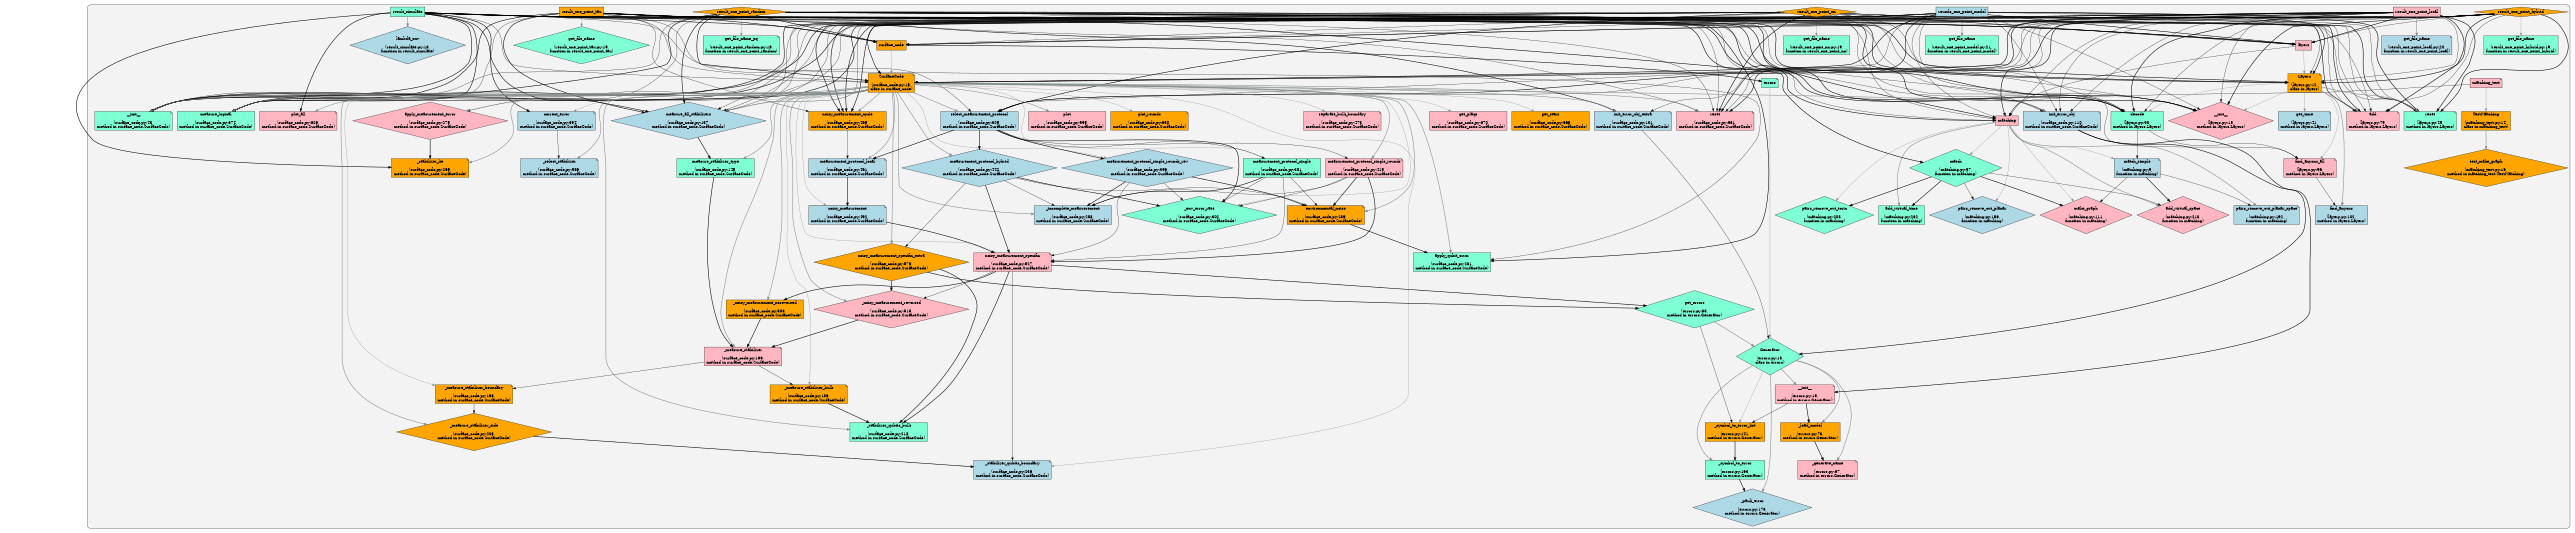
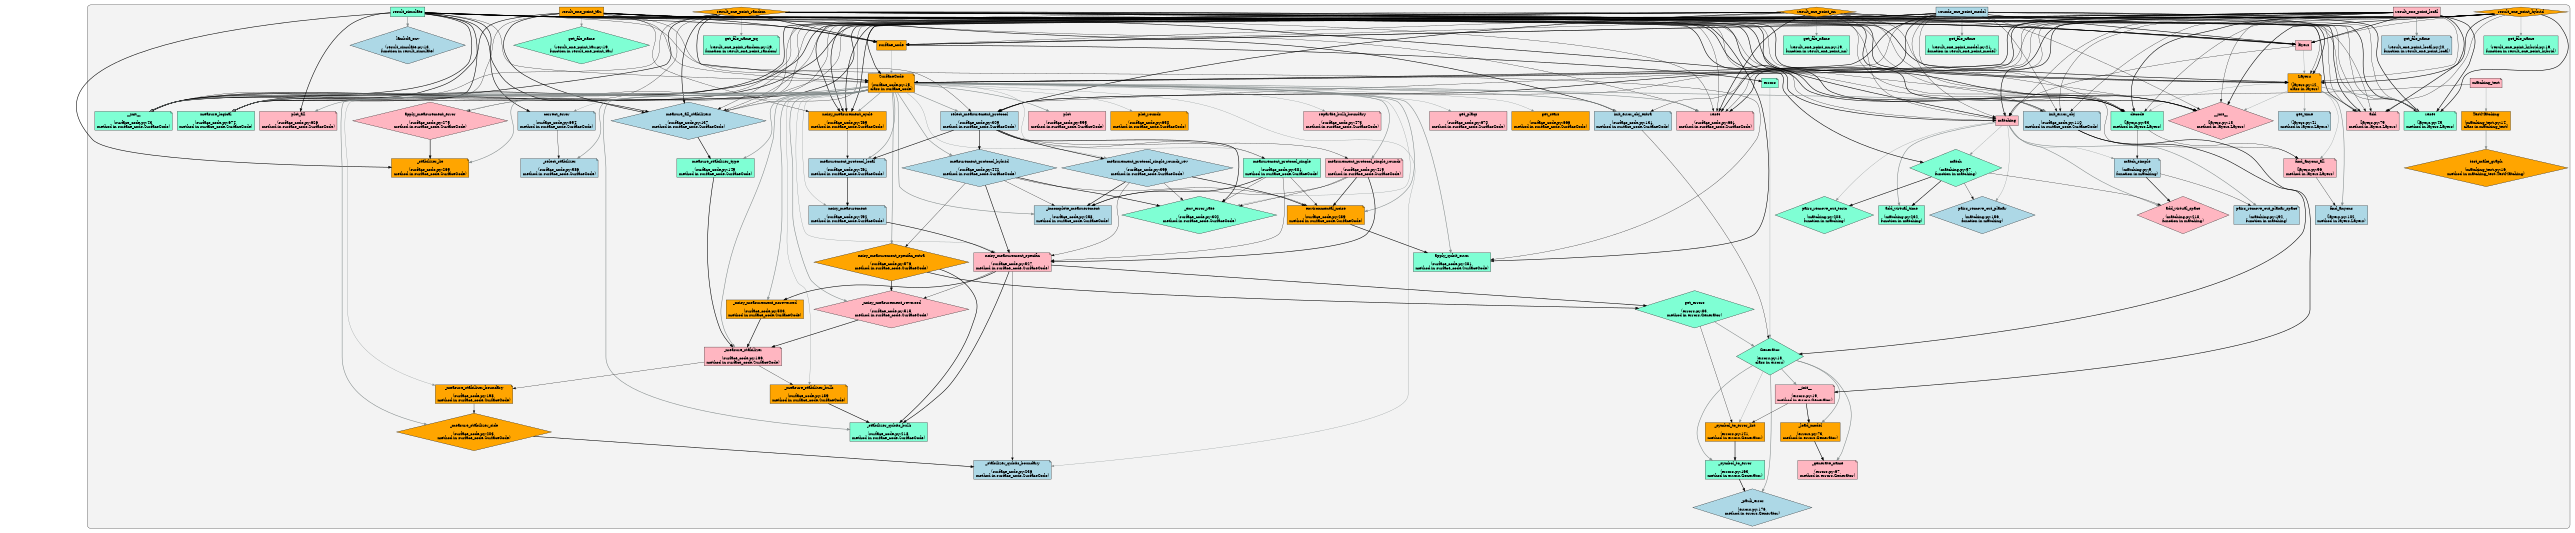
  digraph {
    rankdir=TB
    node [fillcolor=aquamarine fontcolor="#000000" group=11 shape=note style=filled]
    edge [color="#000000" style=bold]
    n1 [group=0 label=errors]
    n2 [fillcolor=lightpink group=1 label=layers shape=box]
    n3 [fillcolor=lightpink group=2 label=matching shape=box]
    n4 [fillcolor=lightpink group=3 label=matching_test]
    n5 [fillcolor=orange group=4 label=result_one_point_hybrid shape=diamond]
    n6 [fillcolor=lightpink group=5 label=result_one_point_local shape=box]
    n7 [fillcolor=lightblue group=6 label=rounds_one_point_model shape=box]
    n8 [fillcolor=orange group=7 label=result_one_point_nn shape=diamond]
    n9 [fillcolor=orange group=8 label=result_one_point_random shape=diamond]
    n10 [fillcolor=orange group=9 label=result_one_point_tau shape=box]
    n11 [group=10 label=result_simulate shape=box]
    n12 [fillcolor=orange label=surface_code shape=box]
    n13 [group=0 label="Generator\n\n(errors.py:18,\nclass in errors)" shape=diamond]
    n14 [fillcolor=lightpink group=0 label="__init__\n\n(errors.py:19,\nmethod in errors.Generator)"]
    n15 [fillcolor=lightpink group=0 label="_generate_name\n\n(errors.py:67,\nmethod in errors.Generator)"]
    n16 [fillcolor=orange group=0 label="_load_model\n\n(errors.py:73,\nmethod in errors.Generator)" shape=box]
    n17 [fillcolor=lightblue group=0 label="_pauli_error\n\n(errors.py:176,\nmethod in errors.Generator)" shape=diamond]
    n18 [group=0 label="_symbol_to_error\n\n(errors.py:163,\nmethod in errors.Generator)" shape=box]
    n19 [fillcolor=orange group=0 label="_symbol_to_error_list\n\n(errors.py:141,\nmethod in errors.Generator)" shape=box]
    n20 [group=0 label="get_errors\n\n(errors.py:83,\nmethod in errors.Generator)" shape=diamond]
    n21 [fillcolor=orange group=1 label="Layers\n\n(layers.py:12,\nclass in layers)"]
    n22 [fillcolor=lightpink group=1 label="__init__\n\n(layers.py:18,\nmethod in layers.Layers)" shape=diamond]
    n23 [fillcolor=lightpink group=1 label="add\n\n(layers.py:79,\nmethod in layers.Layers)"]
    n24 [group=1 label="decode\n\n(layers.py:53,\nmethod in layers.Layers)" shape=box]
    n25 [fillcolor=lightblue group=1 label="find_anyons\n\n(layers.py:102,\nmethod in layers.Layers)" shape=box]
    n26 [fillcolor=lightpink group=1 label="find_anyons_all\n\n(layers.py:96,\nmethod in layers.Layers)"]
    n27 [fillcolor=lightblue group=1 label="get_time\n\n(layers.py:41,\nmethod in layers.Layers)"]
    n28 [group=1 label="reset\n\n(layers.py:45,\nmethod in layers.Layers)"]
    n29 [fillcolor=lightpink group=2 label="add_virtual_space\n\n(matching.py:218,\nfunction in matching)" shape=diamond]
    n30 [group=2 label="add_virtual_time\n\n(matching.py:232,\nfunction in matching)" shape=box]
-   n31 [fillcolor=lightpink group=2 label="make_graph\n\n(matching.py:111,\nfunction in matching)" shape=diamond]
    n32 [group=2 label="match\n\n(matching.py:57,\nfunction in matching)" shape=diamond]
    n33 [fillcolor=lightblue group=2 label="match_simple\n\n(matching.py:9,\nfunction in matching)"]
    n34 [fillcolor=lightblue group=2 label="pairs_remove_out_planar\n\n(matching.py:156,\nfunction in matching)" shape=diamond]
    n35 [fillcolor=lightblue group=2 label="pairs_remove_out_planar_space\n\n(matching.py:192,\nfunction in matching)"]
    n36 [group=2 label="pairs_remove_out_toric\n\n(matching.py:208,\nfunction in matching)" shape=diamond]
    n37 [fillcolor=orange group=3 label="TestMatching\n\n(matching_test.py:14,\nclass in matching_test)" shape=box]
    n38 [fillcolor=orange group=3 label="test_make_graph\n\n(matching_test.py:16,\nmethod in matching_test.TestMatching)" shape=diamond]
    n39 [group=4 label="get_file_name\n\n(result_one_point_hybrid.py:19,\nfunction in result_one_point_hybrid)" shape=box]
    n40 [fillcolor=lightblue group=5 label="get_file_name\n\n(result_one_point_local.py:20,\nfunction in result_one_point_local)"]
    n41 [group=6 label="get_file_name\n\n(result_one_point_model.py:21,\nfunction in result_one_point_model)" shape=box]
    n42 [group=7 label="get_file_name\n\n(result_one_point_nn.py:19,\nfunction in result_one_point_nn)" shape=box]
    n43 [group=8 label="get_file_name_pq\n\n(result_one_point_random.py:19,\nfunction in result_one_point_random)"]
    n44 [group=9 label="get_file_name\n\n(result_one_point_tau.py:19,\nfunction in result_one_point_tau)" shape=diamond]
    n45 [fillcolor=lightblue group=10 label="lambda_env\n\n(result_simulate.py:13,\nfunction in result_simulate)" shape=diamond]
    n46 [fillcolor=orange label="SurfaceCode\n\n(surface_code.py:15,\nclass in surface_code)"]
    n47 [label="__init__\n\n(surface_code.py:43,\nmethod in surface_code.SurfaceCode)"]
    n48 [label="_env_error_rate\n\n(surface_code.py:302,\nmethod in surface_code.SurfaceCode)" shape=diamond]
    n49 [fillcolor=lightblue label="_incomplete_measuerement\n\n(surface_code.py:258,\nmethod in surface_code.SurfaceCode)" shape=box]
    n50 [fillcolor=lightpink label="_measure_stabilizer\n\n(surface_code.py:166,\nmethod in surface_code.SurfaceCode)"]
    n51 [fillcolor=orange label="_measure_stabilizer_boundary\n\n(surface_code.py:198,\nmethod in surface_code.SurfaceCode)"]
    n52 [fillcolor=orange label="_measure_stabilizer_bulk\n\n(surface_code.py:189,\nmethod in surface_code.SurfaceCode)"]
    n53 [fillcolor=orange label="_measure_stabilizer_side\n\n(surface_code.py:203,\nmethod in surface_code.SurfaceCode)" shape=diamond]
    n54 [fillcolor=orange label="_noisy_measurement_noreversed\n\n(surface_code.py:503,\nmethod in surface_code.SurfaceCode)" shape=box]
    n55 [fillcolor=lightpink label="_noisy_measurement_reversed\n\n(surface_code.py:515,\nmethod in surface_code.SurfaceCode)" shape=diamond]
    n56 [fillcolor=lightblue label="_select_stabilizer\n\n(surface_code.py:586,\nmethod in surface_code.SurfaceCode)"]
    n57 [fillcolor=orange label="_stabilizer_lie\n\n(surface_code.py:269,\nmethod in surface_code.SurfaceCode)"]
    n58 [fillcolor=lightblue label="_stabilizer_qubits_boundary\n\n(surface_code.py:236,\nmethod in surface_code.SurfaceCode)"]
    n59 [label="_stabilizer_qubits_bulk\n\n(surface_code.py:218,\nmethod in surface_code.SurfaceCode)" shape=box]
    n60 [fillcolor=lightpink label="apply_measurement_error\n\n(surface_code.py:275,\nmethod in surface_code.SurfaceCode)" shape=diamond]
    n61 [label="apply_qubit_error\n\n(surface_code.py:281,\nmethod in surface_code.SurfaceCode)" shape=box]
    n62 [fillcolor=lightblue label="correct_error\n\n(surface_code.py:694,\nmethod in surface_code.SurfaceCode)"]
    n63 [fillcolor=orange label="environmental_noise\n\n(surface_code.py:289,\nmethod in surface_code.SurfaceCode)"]
    n64 [fillcolor=lightpink label="get_plaqs\n\n(surface_code.py:670,\nmethod in surface_code.SurfaceCode)" shape=box]
    n65 [fillcolor=orange label="get_stars\n\n(surface_code.py:666,\nmethod in surface_code.SurfaceCode)" shape=box]
    n66 [fillcolor=lightblue label="init_error_obj\n\n(surface_code.py:110,\nmethod in surface_code.SurfaceCode)"]
    n67 [fillcolor=lightblue label="init_error_obj_extra\n\n(surface_code.py:131,\nmethod in surface_code.SurfaceCode)"]
    n68 [fillcolor=lightblue label="measure_all_stabilizers\n\n(surface_code.py:137,\nmethod in surface_code.SurfaceCode)" shape=diamond]
    n69 [label="measure_logical\n\n(surface_code.py:674,\nmethod in surface_code.SurfaceCode)" shape=box]
    n70 [label="measure_stabilizer_type\n\n(surface_code.py:149,\nmethod in surface_code.SurfaceCode)" shape=box]
    n71 [fillcolor=lightblue label="measurement_protocol_hybrid\n\n(surface_code.py:442,\nmethod in surface_code.SurfaceCode)" shape=diamond]
    n72 [fillcolor=lightblue label="measurement_protocol_local\n\n(surface_code.py:461,\nmethod in surface_code.SurfaceCode)"]
    n73 [label="measurement_protocol_single\n\n(surface_code.py:381,\nmethod in surface_code.SurfaceCode)" shape=box]
    n74 [fillcolor=lightpink label="measurement_protocol_single_rounds\n\n(surface_code.py:419,\nmethod in surface_code.SurfaceCode)"]
    n75 [fillcolor=lightblue label="measurement_protocol_single_rounds_rev\n\n(surface_code.py:396,\nmethod in surface_code.SurfaceCode)" shape=diamond]
    n76 [fillcolor=lightblue label="noisy_measurement\n\n(surface_code.py:492,\nmethod in surface_code.SurfaceCode)"]
    n77 [fillcolor=orange label="noisy_measurement_cycle\n\n(surface_code.py:469,\nmethod in surface_code.SurfaceCode)" shape=box]
    n78 [fillcolor=lightpink label="noisy_measurement_specific\n\n(surface_code.py:527,\nmethod in surface_code.SurfaceCode)"]
    n79 [fillcolor=orange label="noisy_measurement_specific_extra\n\n(surface_code.py:576,\nmethod in surface_code.SurfaceCode)" shape=diamond]
    n80 [fillcolor=lightpink label="plot\n\n(surface_code.py:595,\nmethod in surface_code.SurfaceCode)" shape=box]
    n81 [fillcolor=lightpink label="plot_all\n\n(surface_code.py:626,\nmethod in surface_code.SurfaceCode)"]
    n82 [fillcolor=orange label="plot_rounds\n\n(surface_code.py:650,\nmethod in surface_code.SurfaceCode)"]
    n83 [fillcolor=lightpink label="reset\n\n(surface_code.py:661,\nmethod in surface_code.SurfaceCode)"]
    n84 [fillcolor=lightblue label="select_measurement_protocol\n\n(surface_code.py:309,\nmethod in surface_code.SurfaceCode)" shape=box]
    n85 [fillcolor=lightpink label="separate_bulk_boundary\n\n(surface_code.py:473,\nmethod in surface_code.SurfaceCode)"]
    subgraph cluster_1 {
      fillcolor="#80808018"
      style="filled,rounded"
      n1
      n2
      n3
      n4
      n5
      n6
      n7
      n8
      n9
      n10
      n11
      n12
      n13
      n14
      n15
      n16
      n17
      n18
      n19
      n20
      n21
      n22
      n23
      n24
      n25
      n26
      n27
      n28
      n29
      n30
-     n31
      n32
      n33
      n34
      n35
      n36
      n37
      n38
      n39
      n40
      n41
      n42
      n43
      n44
      n45
      n46
      n47
      n48
      n49
      n50
      n51
      n52
      n53
      n54
      n55
      n56
      n57
      n58
      n59
      n60
      n61
      n62
      n63
      n64
      n65
      n66
      n67
      n68
      n69
      n70
      n71
      n72
      n73
      n74
      n75
      n76
      n77
      n78
      n79
      n80
      n81
      n82
      n83
      n84
      n85
    }
    subgraph sub_2 {
      n1
      n2
      n3
      n4
      n5
      n6
      n7
      n8
      n9
      n10
      n11
      n12
      n13
      n14
      n15
      n16
      n17
      n18
      n19
      n20
      n21
      n22
      n23
      n24
      n25
      n26
      n27
      n28
      n29
      n30
-     n31
      n32
      n33
      n34
      n35
      n36
      n37
      n38
      n39
      n40
      n41
      n42
      n43
      n44
      n45
      n46
      n47
      n48
      n49
      n50
      n51
      n52
      n53
      n54
      n55
      n56
      n57
      n58
      n59
      n60
      n61
      n62
      n63
      n64
      n65
      n66
      n67
      n68
      n69
      n70
      n71
      n72
      n73
      n74
      n75
      n76
      n77
      n78
      n79
      n80
      n81
      n82
      n83
      n84
      n85
    }
    n1 -> n13 [color="#838b8b" style=solid]
    n2 -> n3 [style=solid]
    n2 -> n21 [color="#838b8b" style=solid]
    n3 -> n29 [color="#838b8b"]
    n3 -> n30 [color="#838b8b"]
-   n3 -> n31 [color="#838b8b" style=solid]
    n3 -> n32 [color="#838b8b" style=solid]
    n3 -> n33 [color="#838b8b" style=solid]
    n3 -> n34 [color="#838b8b" style=solid]
    n3 -> n35 [color="#838b8b"]
    n3 -> n36 [color="#838b8b" style=solid]
    n4 -> n3 [style=solid]
    n4 -> n37 [color="#838b8b" style=solid]
    n5 -> n2 [style=solid]
    n5 -> n3 [style=solid]
    n5 -> n12 [style=solid]
    n5 -> n21
    n5 -> n22
    n5 -> n23 [style=solid]
    n5 -> n24 [style=solid]
    n5 -> n28
    n5 -> n39 [color="#838b8b" style=solid]
    n5 -> n46 [style=solid]
    n5 -> n47
    n5 -> n66 [style=solid]
    n5 -> n67 [style=solid]
    n5 -> n68 [style=solid]
    n5 -> n69
    n5 -> n77
    n5 -> n83
    n5 -> n84 [style=solid]
    n6 -> n2
    n6 -> n3
    n6 -> n12
    n6 -> n21 [style=solid]
    n6 -> n22 [style=solid]
    n6 -> n23
    n6 -> n24
    n6 -> n28
    n6 -> n40 [color="#838b8b"]
    n6 -> n46
    n6 -> n47
    n6 -> n66 [style=solid]
    n6 -> n68 [style=solid]
    n6 -> n69 [style=solid]
    n6 -> n77
    n6 -> n83 [style=solid]
    n6 -> n84
    n7 -> n2
    n7 -> n3 [style=solid]
    n7 -> n12 [style=solid]
    n7 -> n21
    n7 -> n22 [style=solid]
    n7 -> n23 [style=solid]
    n7 -> n24 [style=solid]
    n7 -> n28
    n7 -> n41 [color="#838b8b"]
    n7 -> n46
    n7 -> n47 [style=solid]
    n7 -> n66 [style=solid]
    n7 -> n68 [style=solid]
    n7 -> n69 [style=solid]
    n7 -> n77
    n7 -> n83
    n7 -> n84 [style=solid]
    n8 -> n2
    n8 -> n3 [style=solid]
    n8 -> n12 [style=solid]
    n8 -> n21 [style=solid]
    n8 -> n22 [style=solid]
    n8 -> n23 [style=solid]
    n8 -> n24 [style=solid]
    n8 -> n28 [style=solid]
    n8 -> n42 [color="#838b8b" style=solid]
    n8 -> n46
    n8 -> n47
    n8 -> n66 [style=solid]
    n8 -> n68 [style=solid]
    n8 -> n69 [style=solid]
    n8 -> n77
    n8 -> n83
    n8 -> n84
    n9 -> n2
    n9 -> n3
    n9 -> n12
    n9 -> n21
    n9 -> n22
    n9 -> n23
    n9 -> n24 [style=solid]
    n9 -> n28
    n9 -> n43 [color="#838b8b" style=solid]
    n9 -> n46
    n9 -> n47 [style=solid]
    n9 -> n60 [style=solid]
    n9 -> n61
    n9 -> n68
    n9 -> n69
    n9 -> n83 [style=solid]
    n10 -> n2 [style=solid]
    n10 -> n3 [style=solid]
    n10 -> n12
    n10 -> n21
    n10 -> n22
    n10 -> n23 [style=solid]
    n10 -> n24
    n10 -> n28 [style=solid]
    n10 -> n44 [color="#838b8b" style=solid]
    n10 -> n46 [style=solid]
    n10 -> n47
    n10 -> n66
    n10 -> n67
    n10 -> n68
    n10 -> n69 [style=solid]
    n10 -> n77 [style=solid]
    n10 -> n83 [style=solid]
    n10 -> n84 [style=solid]
    n11 -> n2
    n11 -> n3
    n11 -> n12
    n11 -> n21
    n11 -> n22 [style=solid]
    n11 -> n23
    n11 -> n24
    n11 -> n26 [style=solid]
    n11 -> n28 [style=solid]
    n11 -> n32
    n11 -> n45 [color="#838b8b"]
    n11 -> n46 [style=solid]
    n11 -> n47
    n11 -> n57
    n11 -> n61 [style=solid]
    n11 -> n62
    n11 -> n68
    n11 -> n69
    n11 -> n81
    n11 -> n83 [style=solid]
    n12 -> n1
    n12 -> n46 [color="#838b8b" style=solid]
    n13 -> n14 [color="#838b8b"]
    n13 -> n15 [color="#838b8b"]
    n13 -> n16 [color="#838b8b"]
    n13 -> n17 [color="#838b8b"]
    n13 -> n18 [color="#838b8b"]
    n13 -> n19 [color="#838b8b" style=solid]
    n14 -> n16
    n14 -> n19 [style=solid]
    n16 -> n15
    n18 -> n17
    n19 -> n18
    n20 -> n13 [color="#838b8b"]
    n20 -> n19 [style=solid]
    n21 -> n22 [color="#838b8b" style=solid]
    n21 -> n23 [color="#838b8b" style=solid]
    n21 -> n24 [color="#838b8b" style=solid]
    n21 -> n25 [color="#838b8b"]
    n21 -> n26 [color="#838b8b" style=solid]
    n21 -> n27 [color="#838b8b" style=solid]
    n21 -> n28 [color="#838b8b"]
    n24 -> n26 [style=solid]
    n24 -> n33 [style=solid]
    n26 -> n25 [style=solid]
    n32 -> n29 [style=solid]
    n32 -> n30
-   n32 -> n31
    n32 -> n34 [style=solid]
    n32 -> n36
    n33 -> n29
-   n33 -> n31 [style=solid]
    n33 -> n35 [style=solid]
    n37 -> n38 [color="#838b8b"]
    n46 -> n47 [color="#838b8b"]
    n46 -> n48 [color="#838b8b" style=solid]
    n46 -> n49 [color="#838b8b"]
    n46 -> n50 [color="#838b8b"]
    n46 -> n51 [color="#838b8b" style=solid]
    n46 -> n52 [color="#838b8b" style=solid]
    n46 -> n53 [color="#838b8b"]
    n46 -> n54 [color="#838b8b"]
    n46 -> n55 [color="#838b8b"]
    n46 -> n56 [color="#838b8b"]
    n46 -> n57 [color="#838b8b"]
    n46 -> n58 [color="#838b8b" style=solid]
    n46 -> n59 [color="#838b8b"]
    n46 -> n60 [color="#838b8b" style=solid]
    n46 -> n61 [color="#838b8b"]
    n46 -> n62 [color="#838b8b" style=solid]
    n46 -> n63 [color="#838b8b"]
    n46 -> n64 [color="#838b8b" style=solid]
    n46 -> n65 [color="#838b8b" style=solid]
    n46 -> n66 [color="#838b8b"]
    n46 -> n67 [color="#838b8b"]
    n46 -> n68 [color="#838b8b" style=solid]
    n46 -> n69 [color="#838b8b"]
    n46 -> n70 [color="#838b8b"]
    n46 -> n71 [color="#838b8b"]
    n46 -> n72 [color="#838b8b"]
    n46 -> n73 [color="#838b8b" style=solid]
    n46 -> n74 [color="#838b8b"]
    n46 -> n75 [color="#838b8b" style=solid]
    n46 -> n76 [color="#838b8b" style=solid]
    n46 -> n77 [color="#838b8b"]
    n46 -> n78 [color="#838b8b" style=solid]
    n46 -> n79 [color="#838b8b"]
    n46 -> n80 [color="#838b8b"]
    n46 -> n81 [color="#838b8b"]
    n46 -> n82 [color="#838b8b" style=solid]
    n46 -> n83 [color="#838b8b"]
    n46 -> n84 [color="#838b8b"]
    n46 -> n85 [color="#838b8b" style=solid]
    n50 -> n51 [style=solid]
    n50 -> n52 [style=solid]
    n51 -> n53 [style=solid]
    n52 -> n59
    n53 -> n58
    n54 -> n50
    n55 -> n50
    n60 -> n57
    n62 -> n56 [style=solid]
    n63 -> n61
    n66 -> n13
    n66 -> n14
    n67 -> n13 [style=solid]
    n68 -> n70
    n70 -> n50
    n71 -> n48
    n71 -> n49 [style=solid]
    n71 -> n63 [style=solid]
    n71 -> n78
    n71 -> n79 [style=solid]
    n72 -> n76
    n73 -> n48 [style=solid]
    n73 -> n49
    n73 -> n63 [style=solid]
    n73 -> n78 [style=solid]
    n74 -> n48 [style=solid]
    n74 -> n49 [style=solid]
    n74 -> n63
    n74 -> n78
    n75 -> n48 [style=solid]
    n75 -> n49
    n75 -> n63
    n75 -> n78 [style=solid]
    n76 -> n78
    n77 -> n72 [style=solid]
    n78 -> n20
    n78 -> n54
    n78 -> n55 [style=solid]
    n78 -> n58 [style=solid]
    n78 -> n59
    n79 -> n20
    n79 -> n55
    n79 -> n59
    n84 -> n48
    n84 -> n71
    n84 -> n72
    n84 -> n73 [style=solid]
    n84 -> n74 [style=solid]
    n84 -> n75
  }
